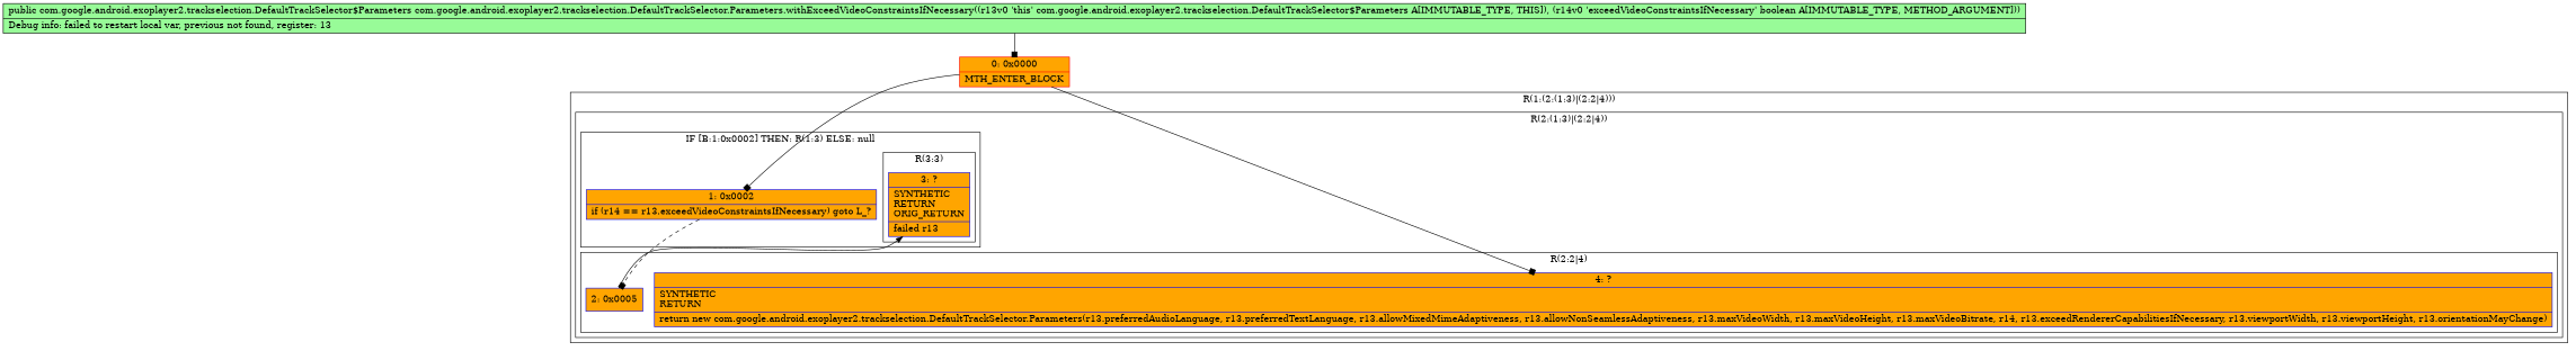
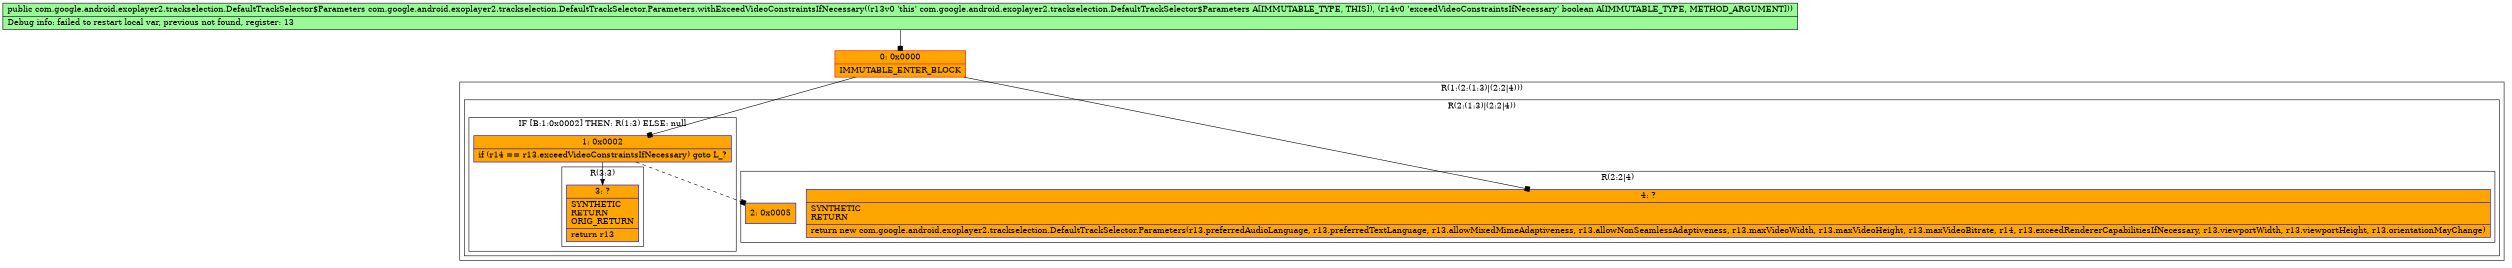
  digraph {
    node [color=blue fillcolor=orange shape=record style=filled]
    edge [arrowhead=box]
-   n1 [label="{3\:\ ?|SYNTHETIC\lRETURN\lORIG_RETURN\l|failed r13\l}"]
+   n1 [label="{3\:\ ?|SYNTHETIC\lRETURN\lORIG_RETURN\l|return r13\l}"]
    n2 [label="{1\:\ 0x0002|if (r14 == r13.exceedVideoConstraintsIfNecessary) goto L_?\l}"]
    n3 [label="{2\:\ 0x0005}"]
    n4 [label="{4\:\ ?|SYNTHETIC\lRETURN\l|return new com.google.android.exoplayer2.trackselection.DefaultTrackSelector.Parameters(r13.preferredAudioLanguage, r13.preferredTextLanguage, r13.allowMixedMimeAdaptiveness, r13.allowNonSeamlessAdaptiveness, r13.maxVideoWidth, r13.maxVideoHeight, r13.maxVideoBitrate, r14, r13.exceedRendererCapabilitiesIfNecessary, r13.viewportWidth, r13.viewportHeight, r13.orientationMayChange)\l}"]
-   n5 [color=red label="{0\:\ 0x0000|MTH_ENTER_BLOCK\l}"]
+   n5 [color=red label="{0\:\ 0x0000|IMMUTABLE_ENTER_BLOCK\l}"]
    n6 [fillcolor=palegreen label="{public com.google.android.exoplayer2.trackselection.DefaultTrackSelector$Parameters com.google.android.exoplayer2.trackselection.DefaultTrackSelector.Parameters.withExceedVideoConstraintsIfNecessary((r13v0 'this' com.google.android.exoplayer2.trackselection.DefaultTrackSelector$Parameters A[IMMUTABLE_TYPE, THIS]), (r14v0 'exceedVideoConstraintsIfNecessary' boolean A[IMMUTABLE_TYPE, METHOD_ARGUMENT]))  | Debug info: failed to restart local var, previous not found, register: 13\l}" color=""]
    subgraph cluster_1 {
      label="R(1:(2:(1:3)|(2:2|4)))"
      subgraph cluster_2 {
        label="R(2:(1:3)|(2:2|4))"
        subgraph cluster_3 {
          label="IF [B:1:0x0002] THEN: R(1:3) ELSE: null"
          n2
          subgraph cluster_4 {
            label="R(3:3)"
            n1
          }
        }
        subgraph cluster_5 {
          label="R(2:2|4)"
          n3
          n4
        }
      }
    }
-   n3 -> n1 [arrowhead=normal]
+   n2 -> n1 [arrowhead=normal]
    n2 -> n3 [style=dashed]
    n5 -> n2
    n5 -> n4
    n6 -> n5
  }
